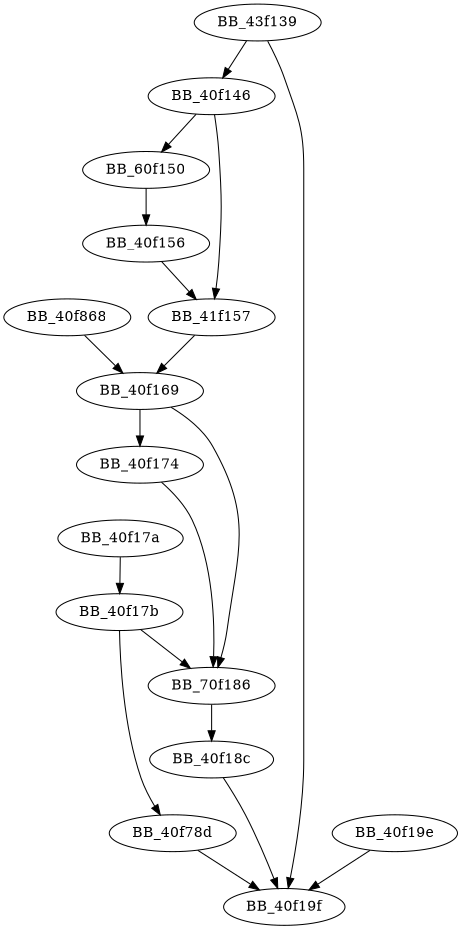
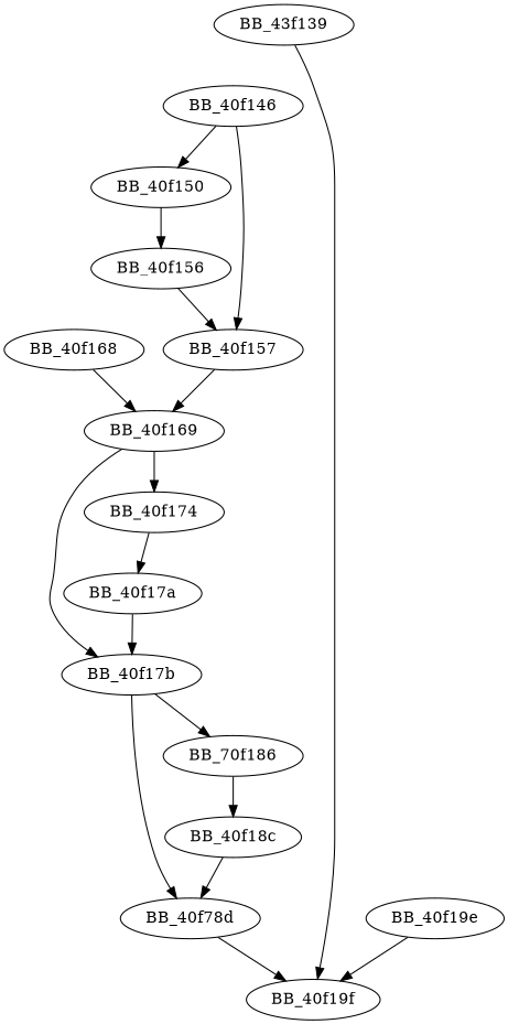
  digraph {
    n1 [label=BB_43f139]
    BB_40f146
    BB_40f19f
-   BB_40f150 [label=BB_60f150]
-   BB_40f157 [label=BB_41f157]
+   BB_40f150
+   BB_40f157
    BB_40f156
    BB_40f169
    BB_40f174
    BB_40f17b
-   BB_40f168 [label=BB_40f868]
+   BB_40f168
    BB_40f17a
    n12 [label=BB_70f186]
    n13 [label=BB_40f78d]
    BB_40f18c
    BB_40f19e
-   n1 -> BB_40f146
    n1 -> BB_40f19f
    BB_40f146 -> BB_40f150
    BB_40f146 -> BB_40f157
    BB_40f150 -> BB_40f156
    BB_40f157 -> BB_40f169
    BB_40f156 -> BB_40f157
    BB_40f169 -> BB_40f174
-   BB_40f169 -> n12
-   BB_40f174 -> n12
+   BB_40f169 -> BB_40f17b
+   BB_40f174 -> BB_40f17a
    BB_40f17b -> n12
    BB_40f17b -> n13
    BB_40f168 -> BB_40f169
    BB_40f17a -> BB_40f17b
    n12 -> BB_40f18c
    n13 -> BB_40f19f
-   BB_40f18c -> BB_40f19f
+   BB_40f18c -> n13
    BB_40f19e -> BB_40f19f
  }
